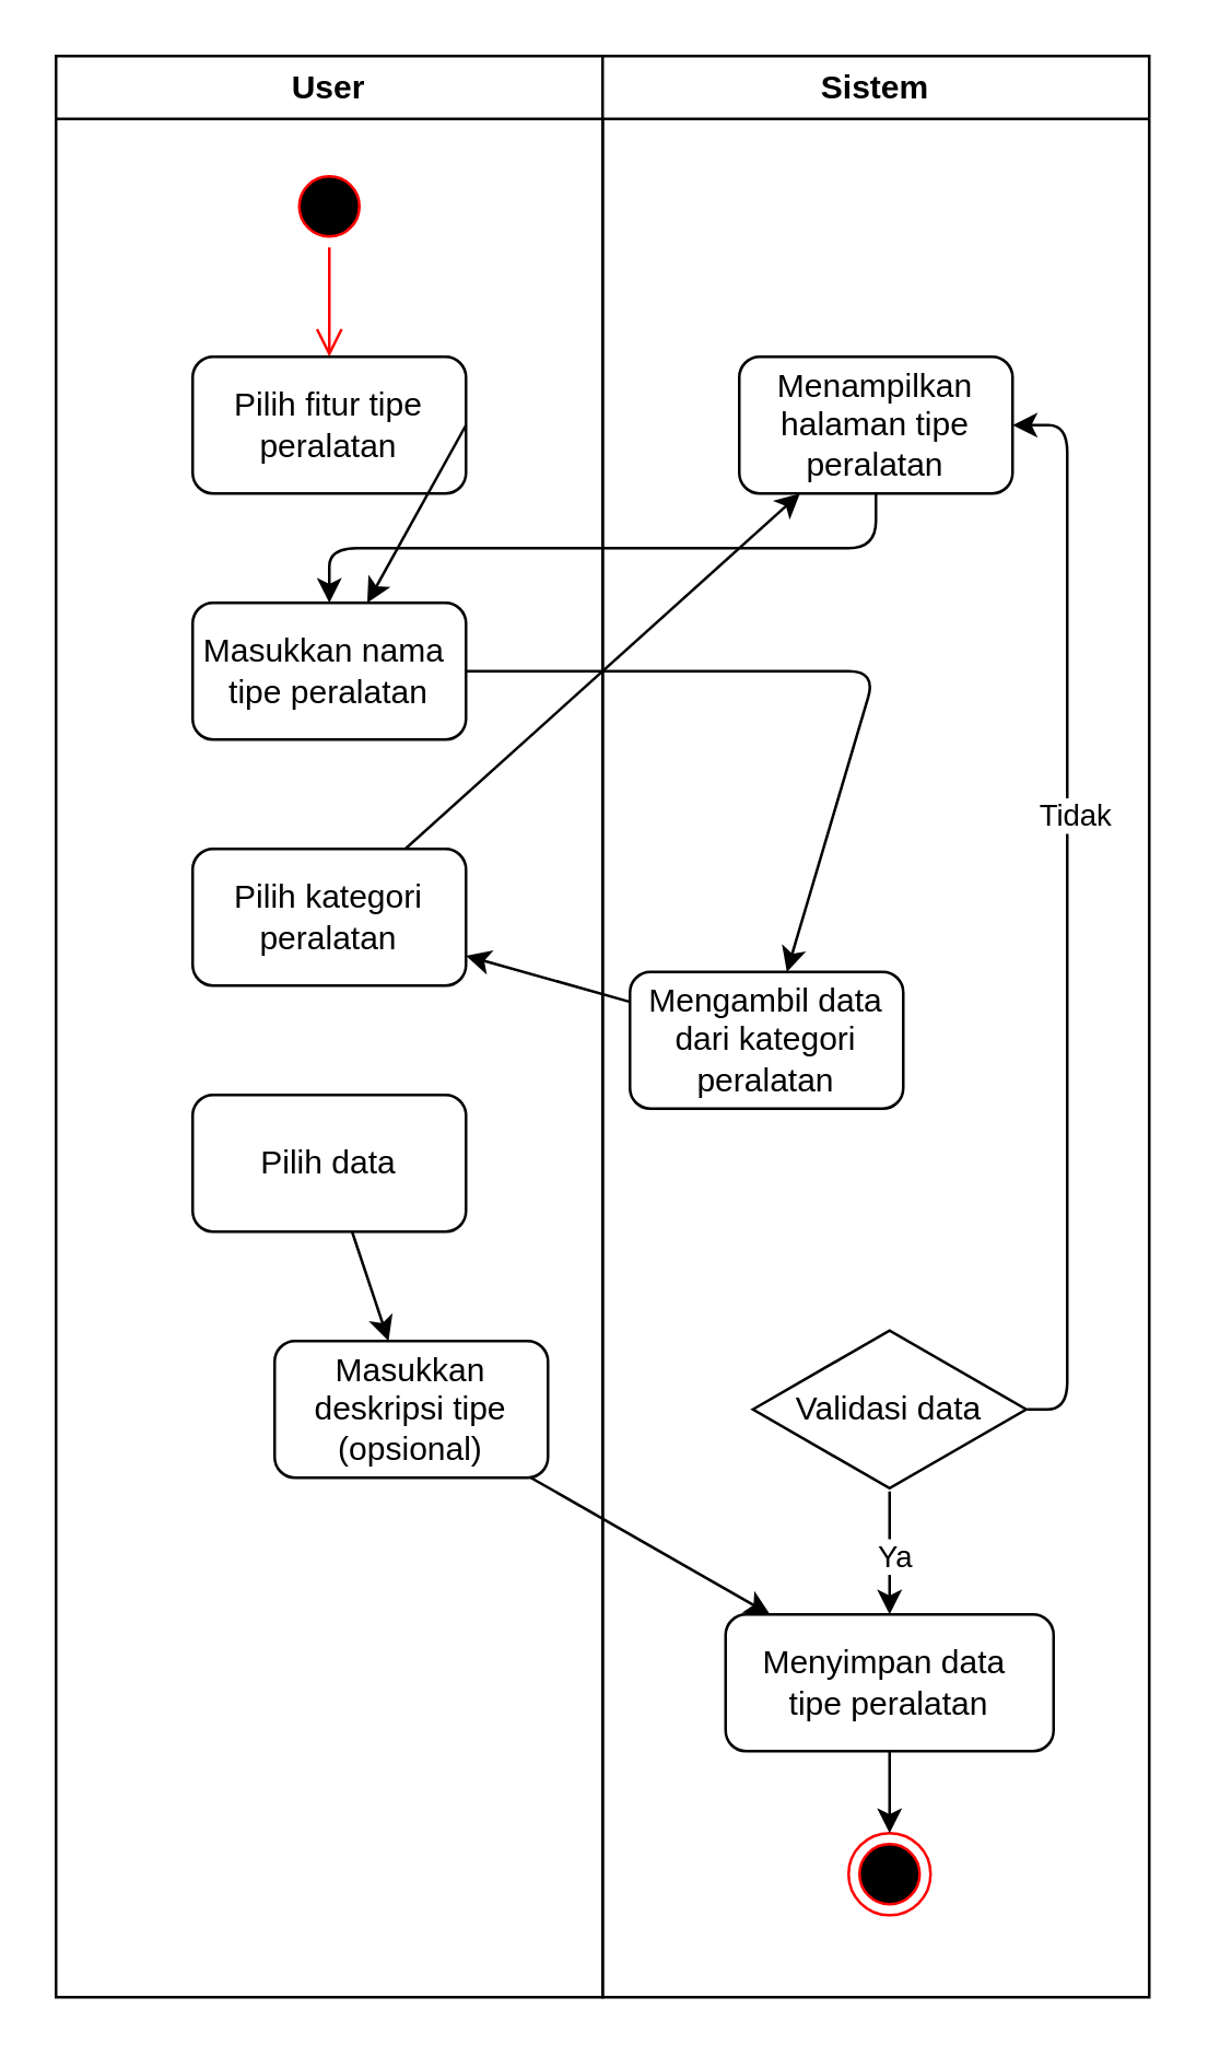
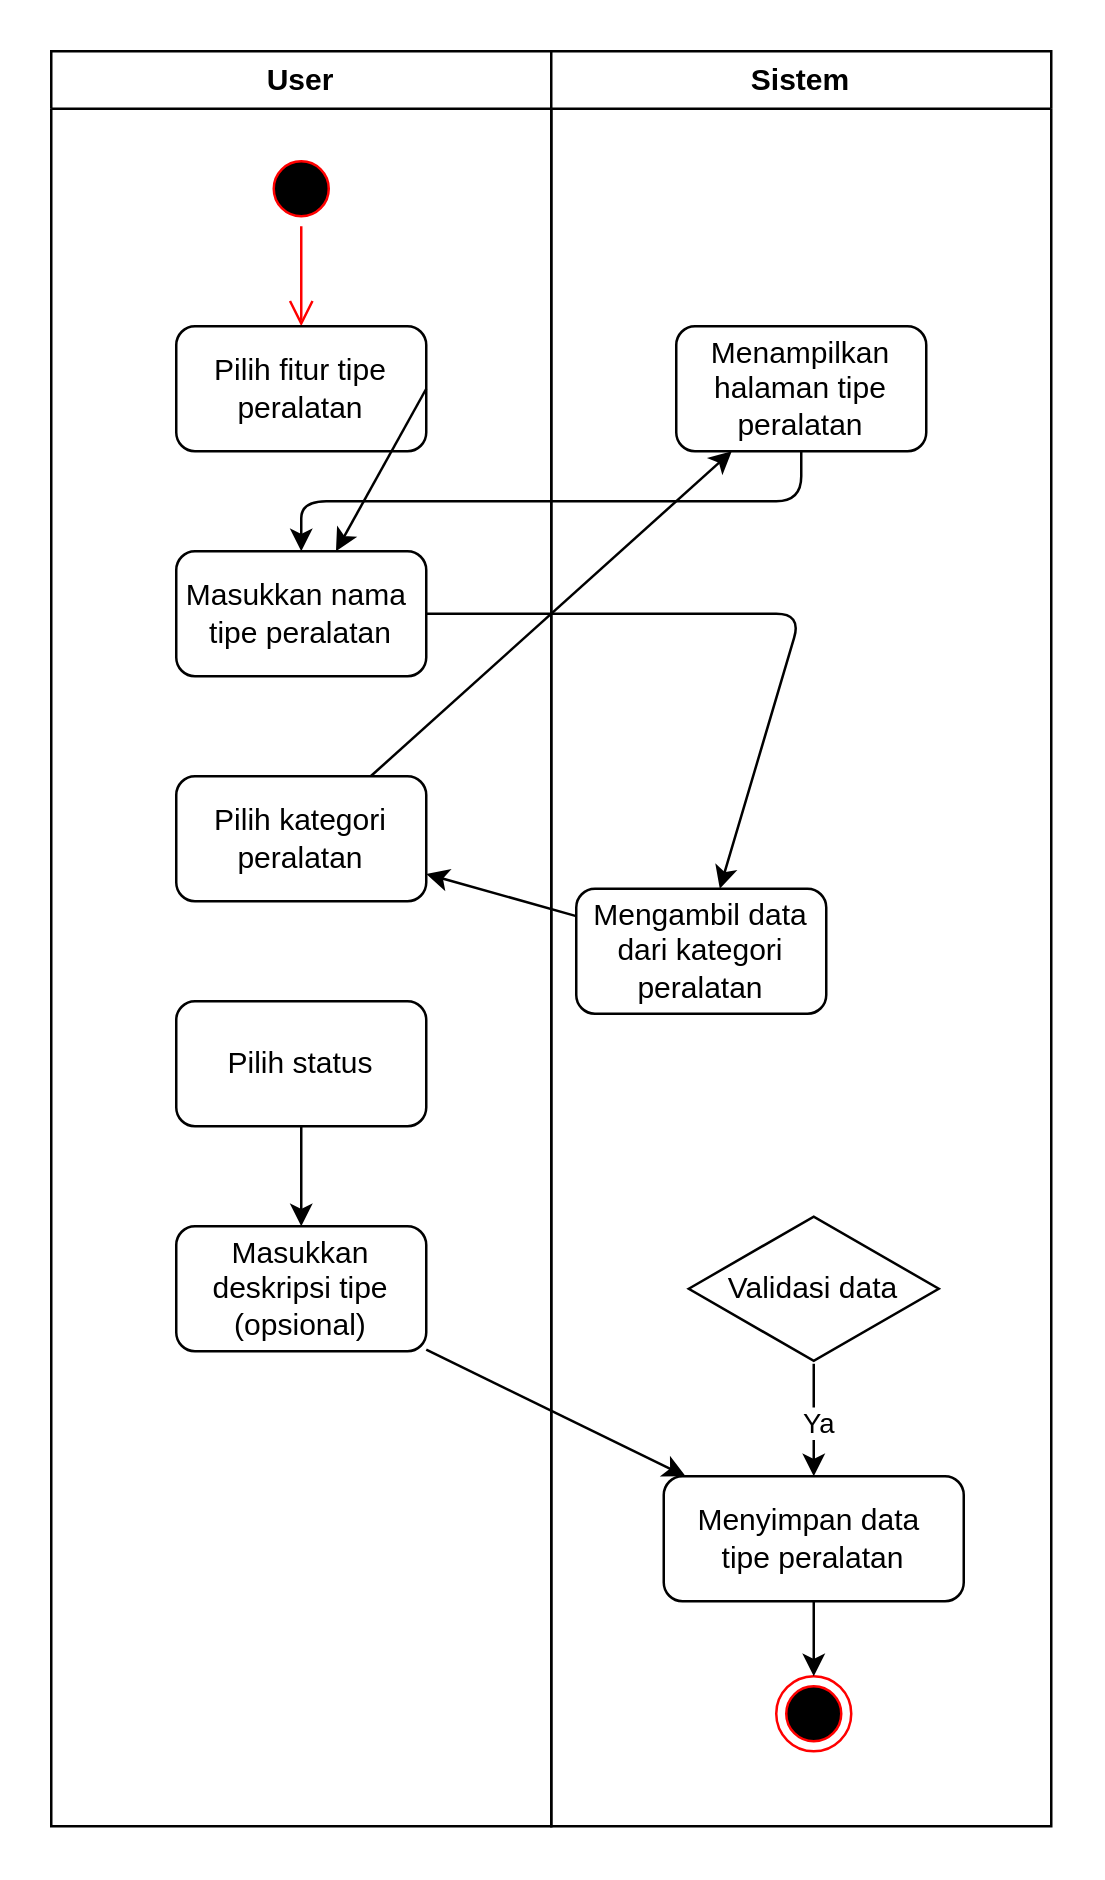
  <mxCell id="0" />
  <mxCell id="1" parent="0" />
  <mxCell id="2" value="User" style="swimlane;whiteSpace=wrap;html=1;" parent="1" vertex="1"><mxGeometry x="20" y="20" width="200" height="710" as="geometry" /></mxCell>
  <mxCell id="3" value="" style="ellipse;html=1;shape=startState;fillColor=#000000;strokeColor=#ff0000;" parent="2" vertex="1"><mxGeometry x="85" y="40" width="30" height="30" as="geometry" /></mxCell>
  <mxCell id="4" value="" style="edgeStyle=orthogonalEdgeStyle;html=1;verticalAlign=bottom;endArrow=open;endSize=8;strokeColor=#ff0000;" parent="2" source="3" edge="1"><mxGeometry relative="1" as="geometry"><mxPoint x="100" y="110" as="targetPoint" /></mxGeometry></mxCell>
  <mxCell id="5" value="Pilih fitur tipe peralatan" style="rounded=1;whiteSpace=wrap;html=1;" parent="2" vertex="1"><mxGeometry x="50" y="110" width="100" height="50" as="geometry" /></mxCell>
  <mxCell id="6" value="&lt;span style=&quot;color: rgb(0, 0, 0);&quot;&gt;Masukkan nama&amp;nbsp;&lt;/span&gt;&lt;div&gt;&lt;span style=&quot;color: rgb(0, 0, 0);&quot;&gt;tipe peralatan&lt;/span&gt;&lt;/div&gt;" style="rounded=1;whiteSpace=wrap;html=1;" parent="2" vertex="1"><mxGeometry x="50" y="200" width="100" height="50" as="geometry" /></mxCell>
  <mxCell id="7" value="" style="edgeStyle=none;html=1;" edge="1" parent="2" source="8" target="13"><mxGeometry relative="1" as="geometry" /></mxCell>
  <mxCell id="8" value="Pilih kategori peralatan" style="rounded=1;whiteSpace=wrap;html=1;" vertex="1" parent="2"><mxGeometry x="50" y="290" width="100" height="50" as="geometry" /></mxCell>
- <mxCell id="9" value="Pilih data" style="rounded=1;whiteSpace=wrap;html=1;" vertex="1" parent="2"><mxGeometry x="50" y="380" width="100" height="50" as="geometry" /></mxCell>
- <mxCell id="10" value="Masukkan deskripsi tipe (opsional)" style="rounded=1;whiteSpace=wrap;html=1;" vertex="1" parent="2"><mxGeometry x="80" y="470" width="100" height="50" as="geometry" /></mxCell>
+ <mxCell id="9" value="Pilih status" style="rounded=1;whiteSpace=wrap;html=1;" vertex="1" parent="2"><mxGeometry x="50" y="380" width="100" height="50" as="geometry" /></mxCell>
+ <mxCell id="10" value="Masukkan deskripsi tipe (opsional)" style="rounded=1;whiteSpace=wrap;html=1;" vertex="1" parent="2"><mxGeometry x="50" y="470" width="100" height="50" as="geometry" /></mxCell>
  <mxCell id="11" value="" style="edgeStyle=none;html=1;" edge="1" parent="2" source="9" target="10"><mxGeometry relative="1" as="geometry" /></mxCell>
  <mxCell id="12" value="Sistem" style="swimlane;whiteSpace=wrap;html=1;" parent="1" vertex="1"><mxGeometry x="220" y="20" width="200" height="710" as="geometry" /></mxCell>
  <mxCell id="13" value="Menampilkan halaman tipe peralatan" style="rounded=1;whiteSpace=wrap;html=1;" parent="12" vertex="1"><mxGeometry x="50" y="110" width="100" height="50" as="geometry" /></mxCell>
  <mxCell id="14" value="Mengambil data dari kategori peralatan" style="rounded=1;whiteSpace=wrap;html=1;" vertex="1" parent="12"><mxGeometry x="10" y="335" width="100" height="50" as="geometry" /></mxCell>
  <mxCell id="15" value="Menyimpan data&amp;nbsp;&lt;div&gt;tipe peralatan&lt;/div&gt;" style="rounded=1;whiteSpace=wrap;html=1;" parent="12" vertex="1"><mxGeometry x="45" y="570" width="120" height="50" as="geometry" /></mxCell>
  <mxCell id="16" value="" style="ellipse;html=1;shape=endState;fillColor=#000000;strokeColor=#ff0000;" parent="12" vertex="1"><mxGeometry x="90" y="650" width="30" height="30" as="geometry" /></mxCell>
  <mxCell id="17" value="" style="edgeStyle=none;html=1;" parent="12" source="15" target="16" edge="1"><mxGeometry relative="1" as="geometry" /></mxCell>
  <mxCell id="18" value="Validasi data" style="html=1;whiteSpace=wrap;aspect=fixed;shape=isoRectangle;" parent="12" vertex="1"><mxGeometry x="55" y="465" width="100" height="60" as="geometry" /></mxCell>
  <mxCell id="19" value="" style="edgeStyle=none;html=1;" parent="12" source="18" target="15" edge="1"><mxGeometry relative="1" as="geometry" /></mxCell>
  <mxCell id="20" value="Ya" style="edgeLabel;html=1;align=center;verticalAlign=middle;resizable=0;points=[];" parent="19" vertex="1" connectable="0"><mxGeometry x="0.017" y="1" relative="1" as="geometry"><mxPoint as="offset" /></mxGeometry></mxCell>
- <mxCell id="21" style="edgeStyle=none;html=1;entryX=1;entryY=0.5;entryDx=0;entryDy=0;exitX=1.004;exitY=0.5;exitDx=0;exitDy=0;exitPerimeter=0;" parent="12" source="18" target="13" edge="1"><mxGeometry relative="1" as="geometry"><Array as="points"><mxPoint x="170" y="495" /><mxPoint x="170" y="225" /><mxPoint x="170" y="135" /></Array></mxGeometry></mxCell>
- <mxCell id="22" value="Tidak" style="edgeLabel;html=1;align=center;verticalAlign=middle;resizable=0;points=[];" parent="21" vertex="1" connectable="0"><mxGeometry x="0.281" y="-2" relative="1" as="geometry"><mxPoint y="21" as="offset" /></mxGeometry></mxCell>
  <mxCell id="23" value="" style="endArrow=classic;html=1;exitX=1;exitY=0.5;exitDx=0;exitDy=0;" parent="1" source="5" target="6" edge="1"><mxGeometry width="50" height="50" relative="1" as="geometry"><mxPoint x="350" y="180" as="sourcePoint" /><mxPoint x="250" y="155" as="targetPoint" /></mxGeometry></mxCell>
  <mxCell id="24" style="edgeStyle=none;html=1;entryX=0.5;entryY=0;entryDx=0;entryDy=0;exitX=0.5;exitY=1;exitDx=0;exitDy=0;" parent="1" source="13" target="6" edge="1"><mxGeometry relative="1" as="geometry"><Array as="points"><mxPoint x="320" y="200" /><mxPoint x="120" y="200" /></Array></mxGeometry></mxCell>
  <mxCell id="25" value="" style="edgeStyle=none;html=1;exitX=1;exitY=0.5;exitDx=0;exitDy=0;" edge="1" parent="1" source="6" target="14"><mxGeometry relative="1" as="geometry"><Array as="points"><mxPoint x="320" y="245" /></Array></mxGeometry></mxCell>
  <mxCell id="26" value="" style="edgeStyle=none;html=1;" edge="1" parent="1" source="14" target="8"><mxGeometry relative="1" as="geometry" /></mxCell>
  <mxCell id="27" style="edgeStyle=none;html=1;" edge="1" parent="1" source="10" target="15"><mxGeometry relative="1" as="geometry" /></mxCell>
